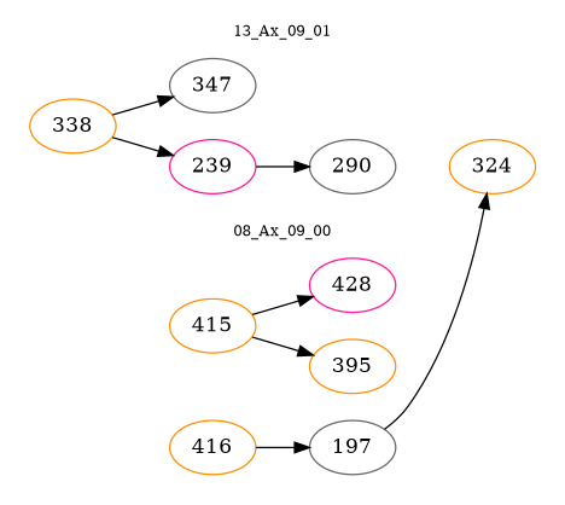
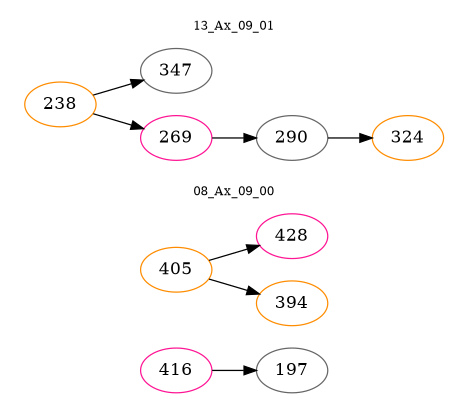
  digraph {
    rankdir=LR
    node [color=darkorange]
    edge [color=black]
-   n1 [label=338]
-   n2 [color=deeppink label=239]
+   n1 [label=238]
+   n2 [color=deeppink label=269]
    n3 [color=gray40 label=347]
    n4 [color=gray40 label=290]
    n5 [label=324]
-   n6 [label=415]
-   n7 [label=395]
+   n6 [label=405]
+   n7 [label=394]
    n8 [color=deeppink label=428]
-   n9 [label=416]
+   n9 [color=deeppink label=416]
    n10 [color=gray40 label=197]
    subgraph cluster_1 {
      color=white
      fontsize=10
      label="13_Ax_09_01"
      n1
      n2
      n3
      n4
      n5
    }
    subgraph cluster_2 {
      color=white
      fontsize=10
      label="08_Ax_09_00"
      n6
      n7
      n8
      n9
      n10
    }
    n1 -> n2
    n1 -> n3
    n2 -> n4
-   n10 -> n5
+   n4 -> n5
    n6 -> n7
    n6 -> n8
    n9 -> n10
  }
